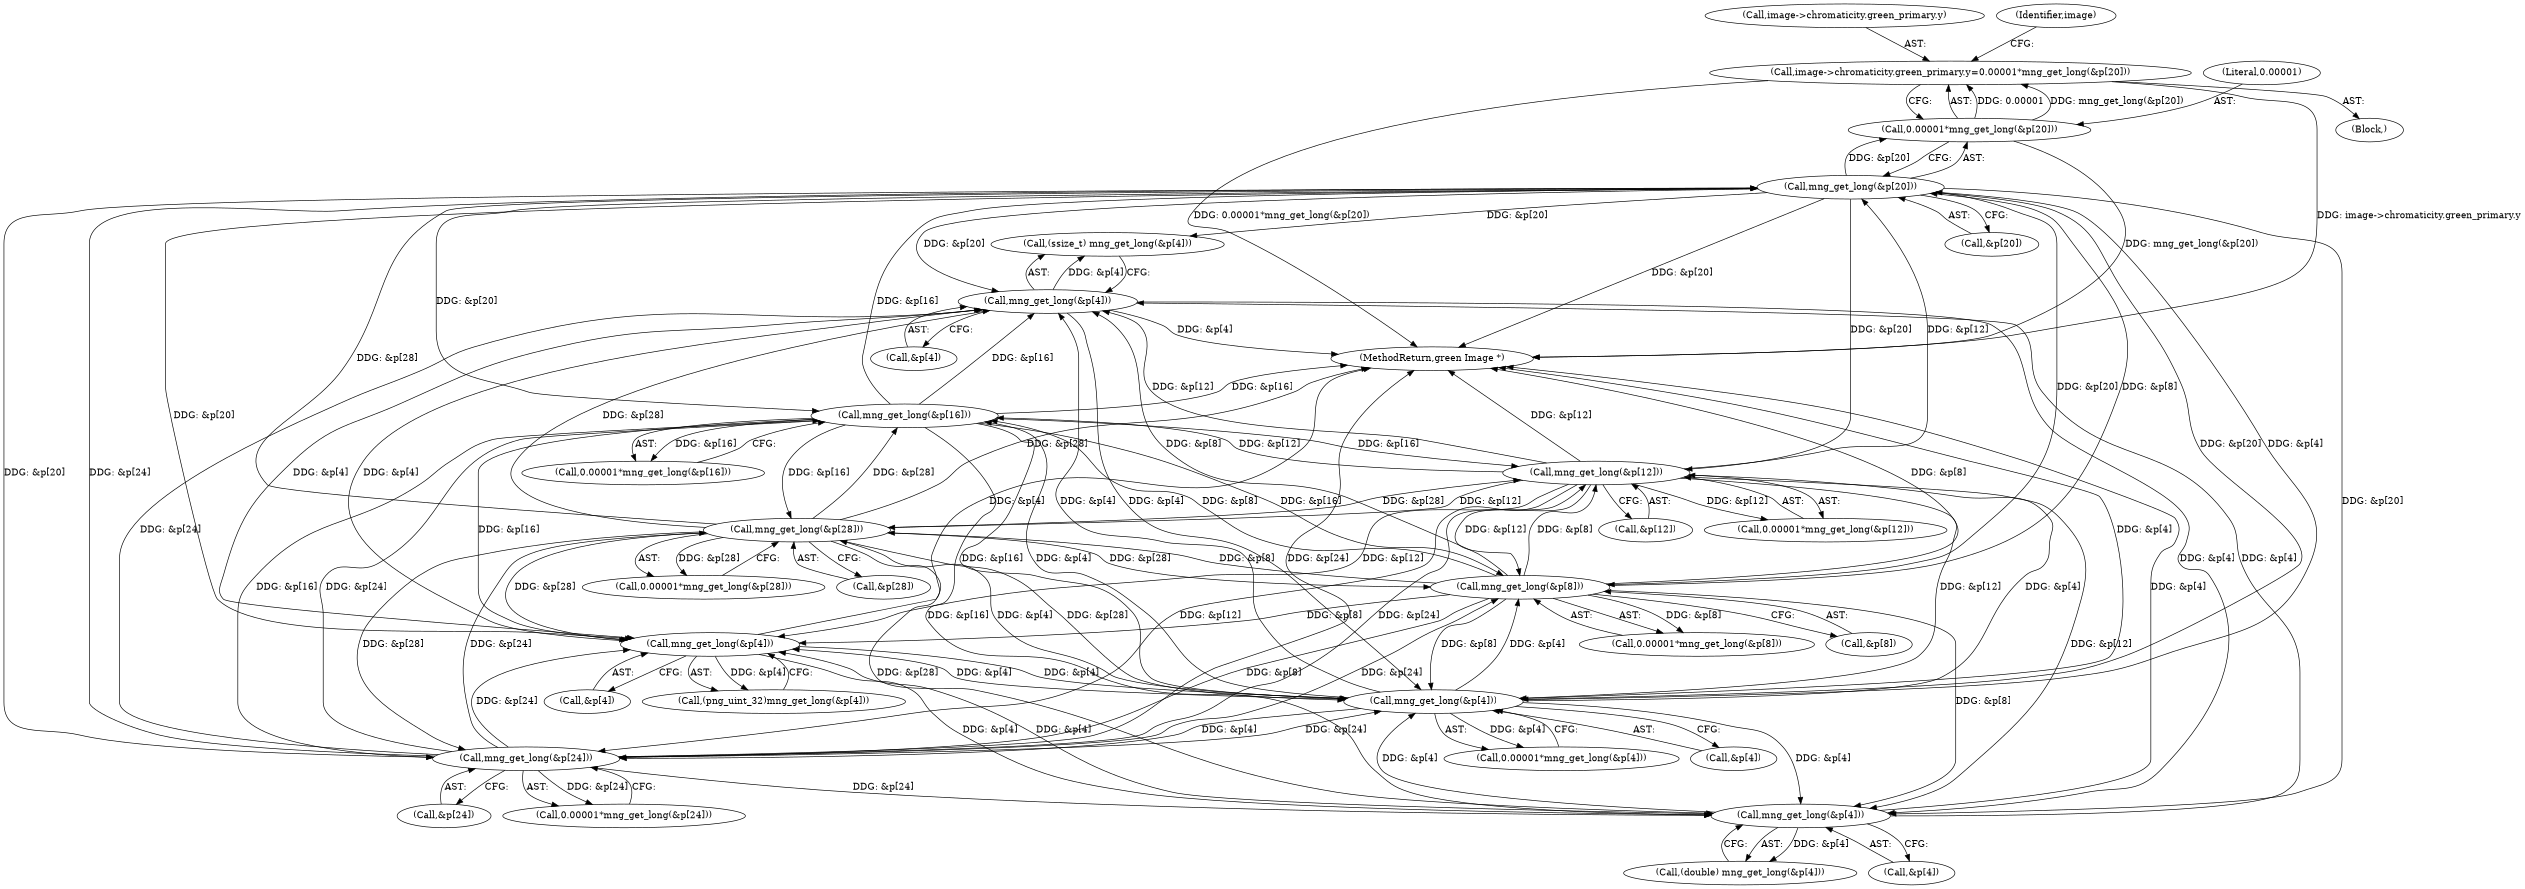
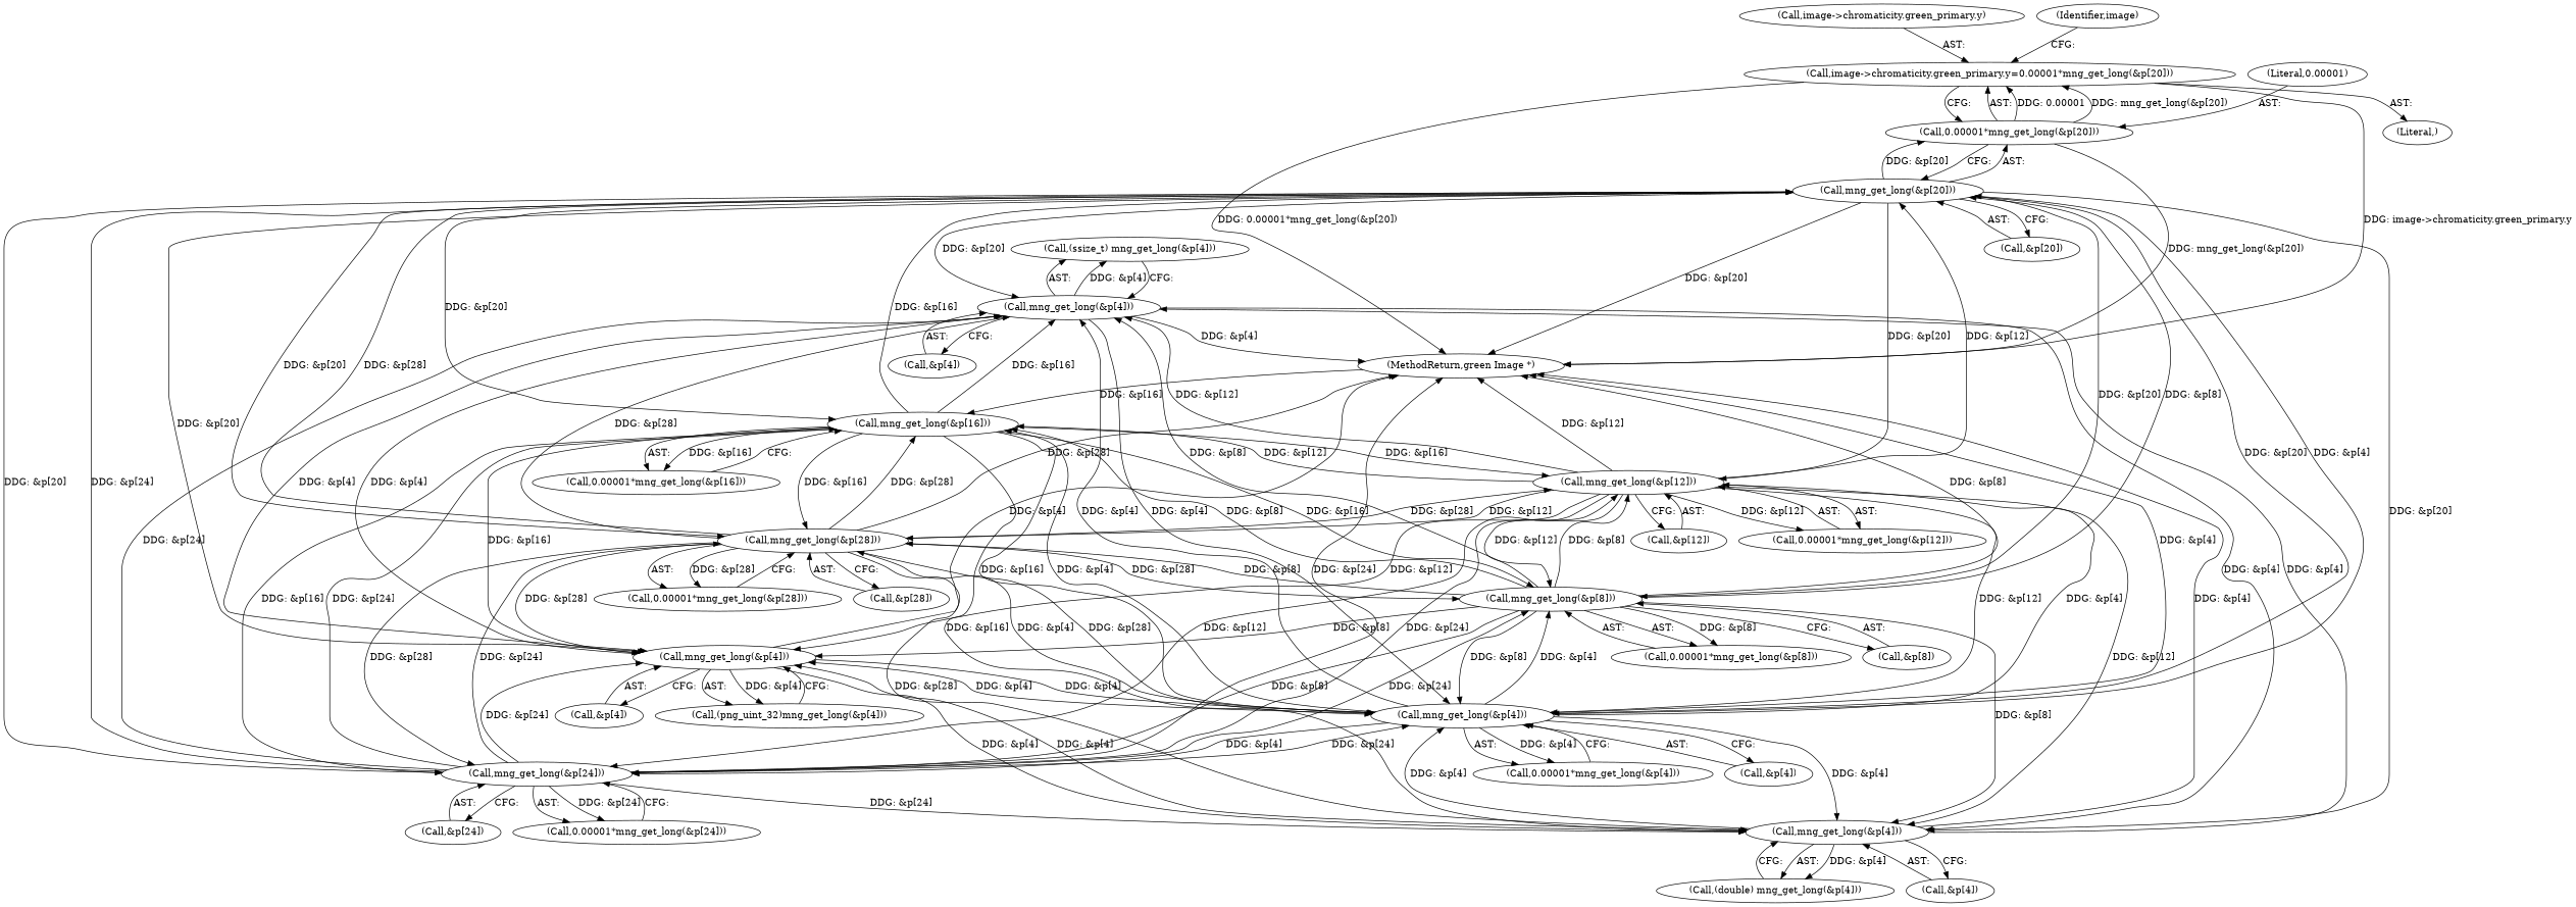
  digraph {
    n1 [label="(Call,image->chromaticity.green_primary.y=0.00001*mng_get_long(&p[20]))"]
    n2 [label="(Call,0.00001*mng_get_long(&p[20]))"]
    n3 [label="(MethodReturn,green Image *)"]
-   n4 [label="(Block,)"]
+   n4 [label="(Literal,)"]
    n5 [label="(Call,mng_get_long(&p[20]))"]
    n6 [label="(Call,mng_get_long(&p[28]))"]
    n7 [label="(Call,mng_get_long(&p[8]))"]
    n8 [label="(Call,mng_get_long(&p[24]))"]
    n9 [label="(Call,mng_get_long(&p[16]))"]
    n10 [label="(Call,mng_get_long(&p[4]))"]
    n11 [label="(Call,mng_get_long(&p[4]))"]
    n12 [label="(Call,mng_get_long(&p[4]))"]
    n13 [label="(Call,mng_get_long(&p[4]))"]
    n14 [label="(Call,mng_get_long(&p[12]))"]
    n15 [label="(Call,&p[20])"]
    n16 [label="(Call,0.00001*mng_get_long(&p[28]))"]
    n17 [label="(Call,&p[28])"]
    n18 [label="(Call,0.00001*mng_get_long(&p[8]))"]
    n19 [label="(Call,&p[8])"]
    n20 [label="(Call,&p[24])"]
    n21 [label="(Call,0.00001*mng_get_long(&p[24]))"]
    n22 [label="(Call,0.00001*mng_get_long(&p[16]))"]
    n23 [label="(Call,0.00001*mng_get_long(&p[4]))"]
    n24 [label="(Call,&p[4])"]
    n25 [label="(Call,(double) mng_get_long(&p[4]))"]
    n26 [label="(Call,&p[4])"]
    n27 [label="(Call,(png_uint_32)mng_get_long(&p[4]))"]
    n28 [label="(Call,&p[4])"]
    n29 [label="(Call,(ssize_t) mng_get_long(&p[4]))"]
    n30 [label="(Call,&p[4])"]
    n31 [label="(Call,&p[12])"]
    n32 [label="(Call,0.00001*mng_get_long(&p[12]))"]
    n33 [label="(Call,image->chromaticity.green_primary.y)"]
    n34 [label="(Literal,0.00001)"]
    n35 [label="(Identifier,image)"]
    n1 -> n2 [label="CFG: "]
    n1 -> n3 [label="DDG: image->chromaticity.green_primary.y"]
    n1 -> n3 [label="DDG: 0.00001*mng_get_long(&p[20])"]
    n1 -> n4 [label="AST: "]
    n2 -> n1 [label="AST: "]
    n2 -> n1 [label="DDG: 0.00001"]
    n2 -> n1 [label="DDG: mng_get_long(&p[20])"]
    n2 -> n3 [label="DDG: mng_get_long(&p[20])"]
    n2 -> n5 [label="CFG: "]
    n5 -> n2 [label="AST: "]
    n5 -> n2 [label="DDG: &p[20]"]
    n5 -> n3 [label="DDG: &p[20]"]
-   n5 -> n29 [label="DDG: &p[20]"]
+   n5 -> n6 [label="DDG: &p[20]"]
    n5 -> n7 [label="DDG: &p[20]"]
    n5 -> n8 [label="DDG: &p[20]"]
    n5 -> n9 [label="DDG: &p[20]"]
    n5 -> n10 [label="DDG: &p[20]"]
    n5 -> n11 [label="DDG: &p[20]"]
    n5 -> n12 [label="DDG: &p[20]"]
    n5 -> n13 [label="DDG: &p[20]"]
    n5 -> n14 [label="DDG: &p[20]"]
    n5 -> n15 [label="CFG: "]
    n6 -> n3 [label="DDG: &p[28]"]
    n6 -> n5 [label="DDG: &p[28]"]
    n6 -> n7 [label="DDG: &p[28]"]
    n6 -> n8 [label="DDG: &p[28]"]
    n6 -> n9 [label="DDG: &p[28]"]
    n6 -> n10 [label="DDG: &p[28]"]
    n6 -> n11 [label="DDG: &p[28]"]
    n6 -> n12 [label="DDG: &p[28]"]
    n6 -> n13 [label="DDG: &p[28]"]
    n6 -> n14 [label="DDG: &p[28]"]
    n6 -> n16 [label="AST: "]
    n6 -> n16 [label="DDG: &p[28]"]
    n6 -> n17 [label="CFG: "]
    n7 -> n3 [label="DDG: &p[8]"]
    n7 -> n5 [label="DDG: &p[8]"]
    n7 -> n6 [label="DDG: &p[8]"]
    n7 -> n8 [label="DDG: &p[8]"]
    n7 -> n9 [label="DDG: &p[8]"]
    n7 -> n10 [label="DDG: &p[8]"]
    n7 -> n11 [label="DDG: &p[8]"]
    n7 -> n12 [label="DDG: &p[8]"]
    n7 -> n13 [label="DDG: &p[8]"]
    n7 -> n14 [label="DDG: &p[8]"]
    n7 -> n18 [label="AST: "]
    n7 -> n18 [label="DDG: &p[8]"]
    n7 -> n19 [label="CFG: "]
    n8 -> n3 [label="DDG: &p[24]"]
    n8 -> n5 [label="DDG: &p[24]"]
    n8 -> n6 [label="DDG: &p[24]"]
    n8 -> n7 [label="DDG: &p[24]"]
    n8 -> n9 [label="DDG: &p[24]"]
    n8 -> n10 [label="DDG: &p[24]"]
    n8 -> n11 [label="DDG: &p[24]"]
    n8 -> n12 [label="DDG: &p[24]"]
    n8 -> n13 [label="DDG: &p[24]"]
    n8 -> n14 [label="DDG: &p[24]"]
    n8 -> n20 [label="CFG: "]
    n8 -> n21 [label="AST: "]
    n8 -> n21 [label="DDG: &p[24]"]
-   n9 -> n3 [label="DDG: &p[16]"]
+   n3 -> n9 [label="DDG: &p[16]"]
    n9 -> n5 [label="DDG: &p[16]"]
    n9 -> n6 [label="DDG: &p[16]"]
    n9 -> n7 [label="DDG: &p[16]"]
    n9 -> n8 [label="DDG: &p[16]"]
    n9 -> n10 [label="DDG: &p[16]"]
    n9 -> n11 [label="DDG: &p[16]"]
    n9 -> n12 [label="DDG: &p[16]"]
    n9 -> n13 [label="DDG: &p[16]"]
    n9 -> n14 [label="DDG: &p[16]"]
    n9 -> n22 [label="AST: "]
    n9 -> n22 [label="DDG: &p[16]"]
    n10 -> n3 [label="DDG: &p[4]"]
    n10 -> n5 [label="DDG: &p[4]"]
    n10 -> n6 [label="DDG: &p[4]"]
    n10 -> n7 [label="DDG: &p[4]"]
    n10 -> n8 [label="DDG: &p[4]"]
    n10 -> n9 [label="DDG: &p[4]"]
    n10 -> n11 [label="DDG: &p[4]"]
    n10 -> n12 [label="DDG: &p[4]"]
    n10 -> n13 [label="DDG: &p[4]"]
    n10 -> n14 [label="DDG: &p[4]"]
    n10 -> n23 [label="AST: "]
    n10 -> n23 [label="DDG: &p[4]"]
    n10 -> n24 [label="CFG: "]
    n11 -> n3 [label="DDG: &p[4]"]
    n11 -> n10 [label="DDG: &p[4]"]
    n11 -> n12 [label="DDG: &p[4]"]
    n11 -> n13 [label="DDG: &p[4]"]
    n11 -> n25 [label="AST: "]
    n11 -> n25 [label="DDG: &p[4]"]
    n11 -> n26 [label="CFG: "]
    n12 -> n3 [label="DDG: &p[4]"]
    n12 -> n10 [label="DDG: &p[4]"]
    n12 -> n11 [label="DDG: &p[4]"]
    n12 -> n13 [label="DDG: &p[4]"]
    n12 -> n27 [label="AST: "]
    n12 -> n27 [label="DDG: &p[4]"]
    n12 -> n28 [label="CFG: "]
    n13 -> n3 [label="DDG: &p[4]"]
    n13 -> n10 [label="DDG: &p[4]"]
    n13 -> n11 [label="DDG: &p[4]"]
    n13 -> n12 [label="DDG: &p[4]"]
    n13 -> n29 [label="AST: "]
    n13 -> n29 [label="DDG: &p[4]"]
    n13 -> n30 [label="CFG: "]
    n14 -> n3 [label="DDG: &p[12]"]
    n14 -> n5 [label="DDG: &p[12]"]
    n14 -> n6 [label="DDG: &p[12]"]
    n14 -> n7 [label="DDG: &p[12]"]
    n14 -> n8 [label="DDG: &p[12]"]
    n14 -> n9 [label="DDG: &p[12]"]
    n14 -> n10 [label="DDG: &p[12]"]
    n14 -> n11 [label="DDG: &p[12]"]
    n14 -> n12 [label="DDG: &p[12]"]
    n14 -> n13 [label="DDG: &p[12]"]
    n14 -> n31 [label="CFG: "]
    n14 -> n32 [label="AST: "]
    n14 -> n32 [label="DDG: &p[12]"]
    n15 -> n5 [label="AST: "]
    n16 -> n6 [label="CFG: "]
    n17 -> n6 [label="AST: "]
    n18 -> n7 [label="AST: "]
    n19 -> n7 [label="AST: "]
    n20 -> n8 [label="AST: "]
    n21 -> n8 [label="CFG: "]
    n22 -> n9 [label="CFG: "]
    n23 -> n10 [label="CFG: "]
    n24 -> n10 [label="AST: "]
    n25 -> n11 [label="CFG: "]
    n26 -> n11 [label="AST: "]
    n27 -> n12 [label="CFG: "]
    n28 -> n12 [label="AST: "]
    n29 -> n13 [label="CFG: "]
    n30 -> n13 [label="AST: "]
    n31 -> n14 [label="AST: "]
    n32 -> n14 [label="AST: "]
    n33 -> n1 [label="AST: "]
    n34 -> n2 [label="AST: "]
    n35 -> n1 [label="CFG: "]
  }
